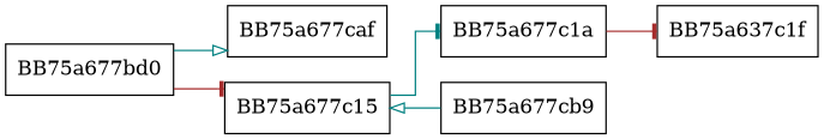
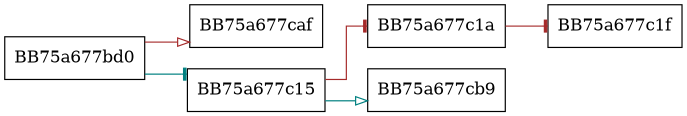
  digraph {
    rankdir=LR
    splines=ortho
    node [shape=box]
    edge [arrowhead=tee color=teal]
    BB75a677bd0
    BB75a677caf
    BB75a677c15
    BB75a677c1a
    BB75a677cb9
-   BB75a677c1f [label=BB75a637c1f]
-   BB75a677bd0 -> BB75a677caf [arrowhead=onormal]
-   BB75a677bd0 -> BB75a677c15 [color=brown]
-   BB75a677c15 -> BB75a677c1a
+   BB75a677c1f
+   BB75a677bd0 -> BB75a677caf [arrowhead=onormal color=brown]
+   BB75a677bd0 -> BB75a677c15
+   BB75a677c15 -> BB75a677c1a [color=brown]
    BB75a677c1a -> BB75a677c1f [color=brown]
-   BB75a677cb9 -> BB75a677c15 [arrowhead=onormal]
+   BB75a677c15 -> BB75a677cb9 [arrowhead=onormal]
  }
